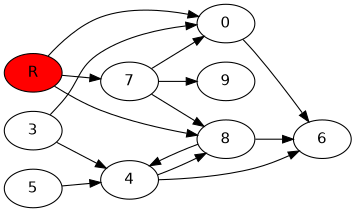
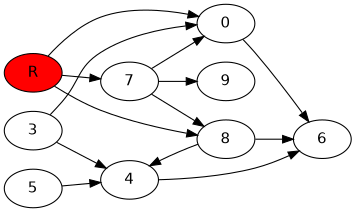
  digraph {
    fontname="DejaVu Sans"
    rankdir=LR
    node [fontname="DejaVu Sans"]
    edge [fontname="DejaVu Sans"]
    5
    4
    n3 [label=0]
    6
    3
    8
    7
    9
    R [fillcolor="#ff0000" style=filled]
    5 -> 4
    4 -> 6
-   4 -> 8
    n3 -> 6
    3 -> 4
    3 -> n3
    8 -> 4
    8 -> 6
    7 -> n3
    7 -> 8
    7 -> 9
    R -> n3
    R -> 8
    R -> 7
  }
